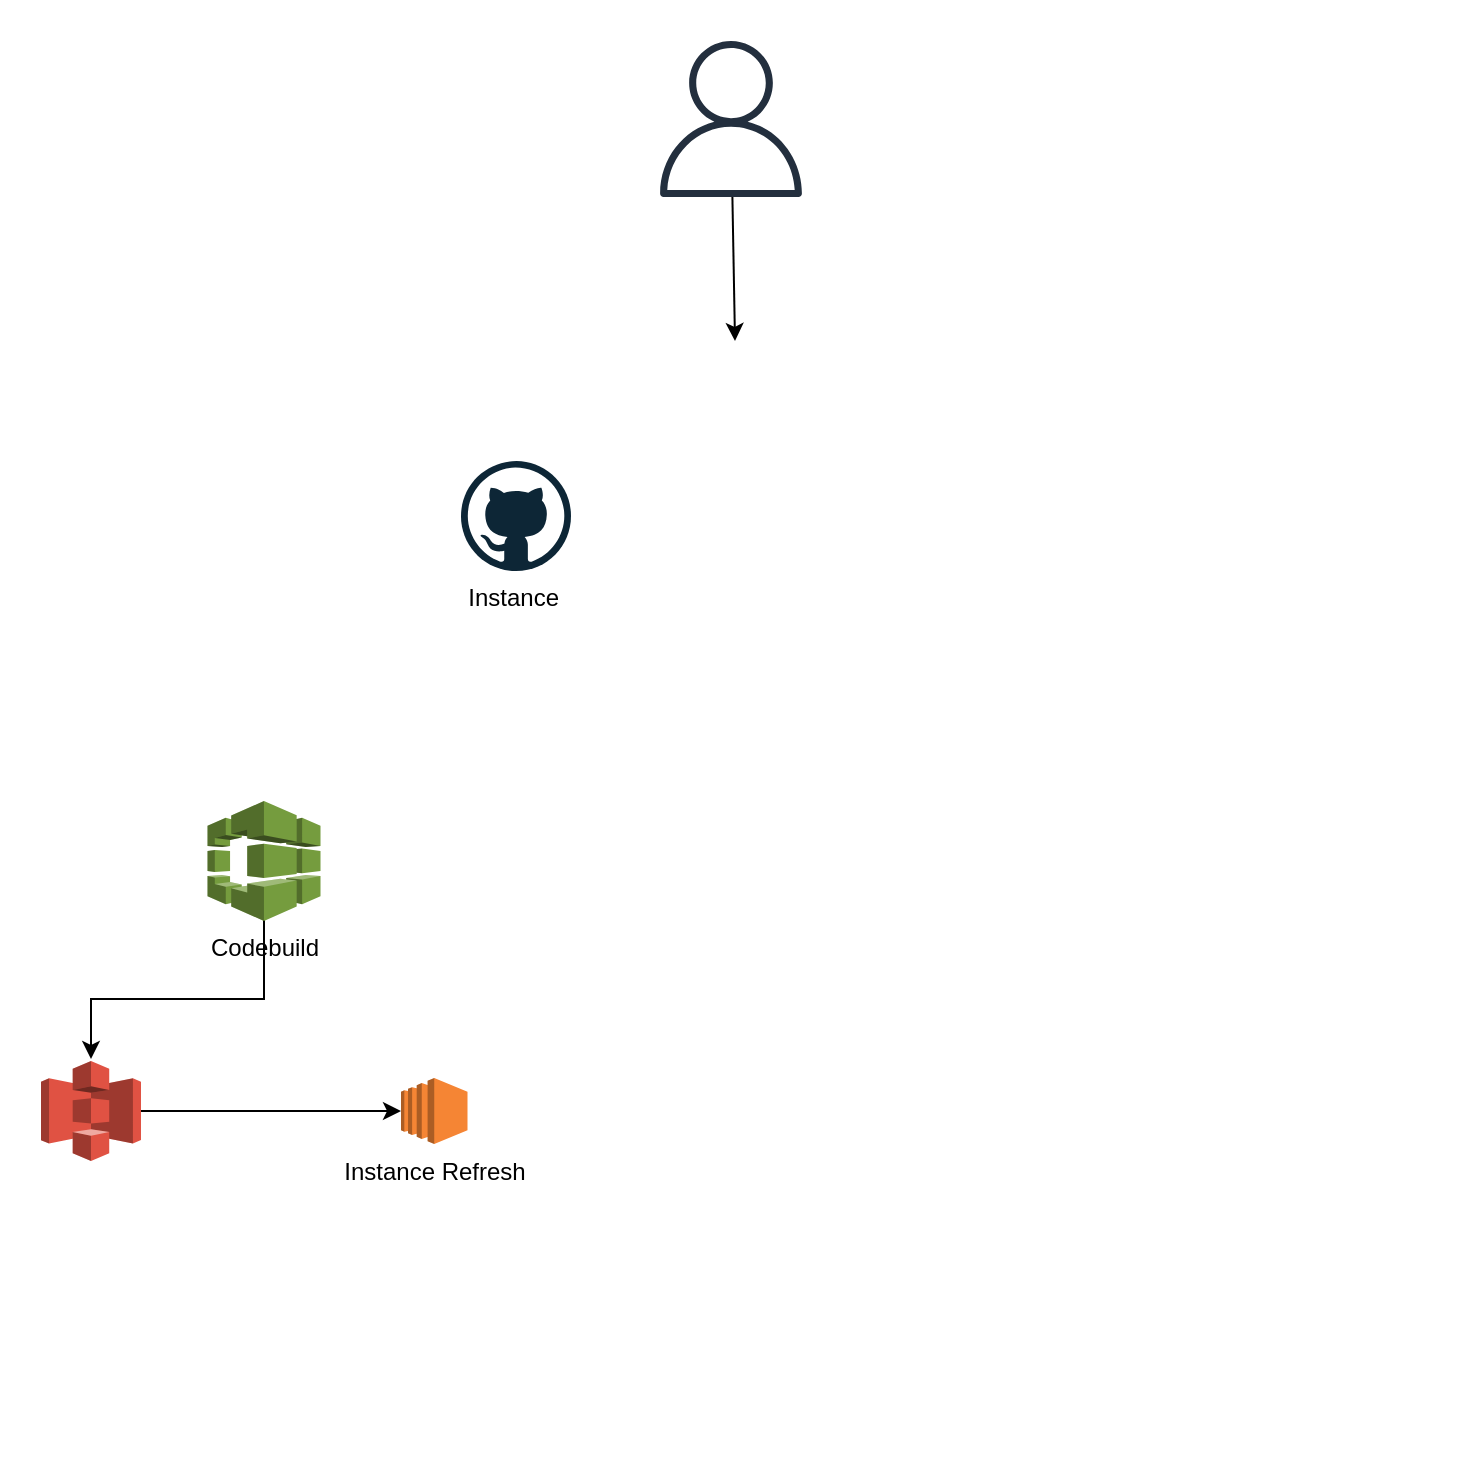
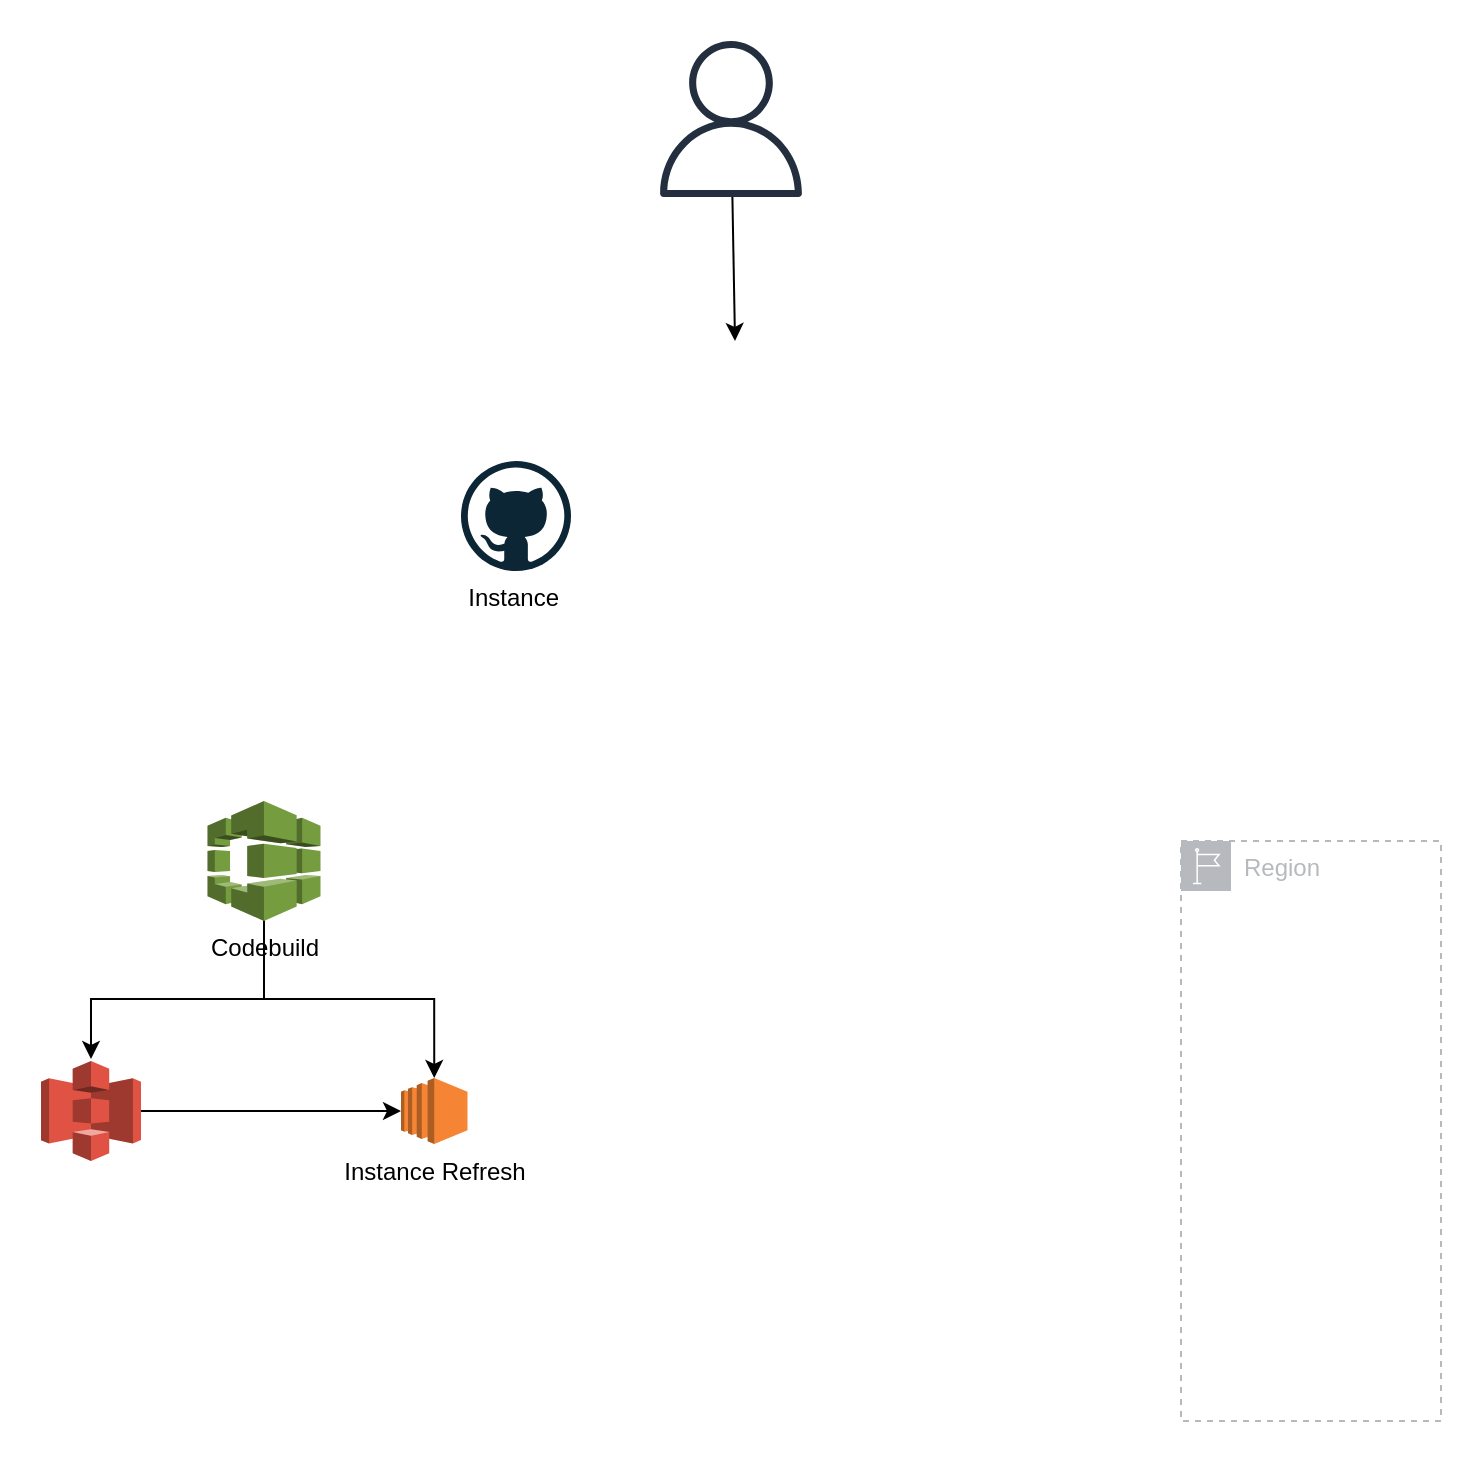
  <mxCell id="0" />
  <mxCell id="1" parent="0" />
  <mxCell id="2" style="edgeStyle=orthogonalEdgeStyle;rounded=0;orthogonalLoop=1;jettySize=auto;html=1;exitX=1;exitY=0.5;exitDx=0;exitDy=0;exitPerimeter=0;entryX=0;entryY=0.5;entryDx=0;entryDy=0;entryPerimeter=0;" edge="1" parent="1" source="3" target="8"><mxGeometry relative="1" as="geometry" /></mxCell>
  <mxCell id="3" value="" style="outlineConnect=0;dashed=1;verticalLabelPosition=bottom;verticalAlign=top;align=left;html=1;shape=mxgraph.aws3.s3;fillColor=#E05243;gradientColor=none;fontFamily=Helvetica;fontSize=12;fontColor=#B6BABF;strokeColor=#B6BABF;" vertex="1" parent="1"><mxGeometry x="20" y="530" width="50" height="50" as="geometry" /></mxCell>
  <mxCell id="4" value="Instance&amp;nbsp;" style="dashed=0;outlineConnect=0;html=1;align=center;labelPosition=center;verticalLabelPosition=bottom;verticalAlign=top;shape=mxgraph.weblogos.github" parent="1" vertex="1"><mxGeometry x="230" y="230" width="55" height="55" as="geometry" /></mxCell>
  <mxCell id="5" value="" style="outlineConnect=0;fontColor=#232F3E;gradientColor=none;fillColor=#232F3E;strokeColor=none;dashed=0;verticalLabelPosition=bottom;verticalAlign=top;align=center;html=1;fontSize=12;fontStyle=0;aspect=fixed;pointerEvents=1;shape=mxgraph.aws4.user;" parent="1" vertex="1"><mxGeometry x="326" y="20" width="78" height="78" as="geometry" /></mxCell>
  <mxCell id="6" value="" style="endArrow=classic;html=1;" parent="1" source="5" edge="1"><mxGeometry width="50" height="50" relative="1" as="geometry"><mxPoint x="129" y="320" as="sourcePoint" /><mxPoint x="367" y="170" as="targetPoint" /></mxGeometry></mxCell>
+ <mxCell id="7" value="Region" style="outlineConnect=0;gradientColor=none;html=1;whiteSpace=wrap;fontSize=12;fontStyle=0;shape=mxgraph.aws4.group;grIcon=mxgraph.aws4.group_region;strokeColor=#B6BABF;fillColor=none;verticalAlign=top;align=left;spacingLeft=30;fontColor=#B6BABF;dashed=1;" parent="1" vertex="1"><mxGeometry x="590" y="420" width="130" height="290" as="geometry" /></mxCell>
  <mxCell id="8" value="Instance Refresh" style="outlineConnect=0;dashed=0;verticalLabelPosition=bottom;verticalAlign=top;align=center;html=1;shape=mxgraph.aws3.ec2;fillColor=#F58534;gradientColor=none;" parent="1" vertex="1"><mxGeometry x="200" y="538.5" width="33.25" height="33" as="geometry" /></mxCell>
  <mxCell id="9" style="edgeStyle=orthogonalEdgeStyle;rounded=0;orthogonalLoop=1;jettySize=auto;html=1;exitX=0.5;exitY=1;exitDx=0;exitDy=0;exitPerimeter=0;" edge="1" parent="1"><mxGeometry relative="1" as="geometry"><mxPoint x="131.5" y="459" as="sourcePoint" /><mxPoint x="45" y="529" as="targetPoint" /><Array as="points"><mxPoint x="132" y="499" /><mxPoint x="45" y="499" /></Array></mxGeometry></mxCell>
+ <mxCell id="10" style="edgeStyle=orthogonalEdgeStyle;rounded=0;orthogonalLoop=1;jettySize=auto;html=1;exitX=0.5;exitY=1;exitDx=0;exitDy=0;exitPerimeter=0;entryX=0.5;entryY=0;entryDx=0;entryDy=0;entryPerimeter=0;" edge="1" parent="1" source="11" target="8"><mxGeometry relative="1" as="geometry"><Array as="points"><mxPoint x="132" y="499" /><mxPoint x="217" y="499" /></Array></mxGeometry></mxCell>
  <mxCell id="11" value="Codebuild" style="outlineConnect=0;dashed=0;verticalLabelPosition=bottom;verticalAlign=top;align=center;html=1;shape=mxgraph.aws3.codebuild;fillColor=#759C3E;gradientColor=none;" vertex="1" parent="1"><mxGeometry x="103.25" y="400" width="56.5" height="60" as="geometry" /></mxCell>
